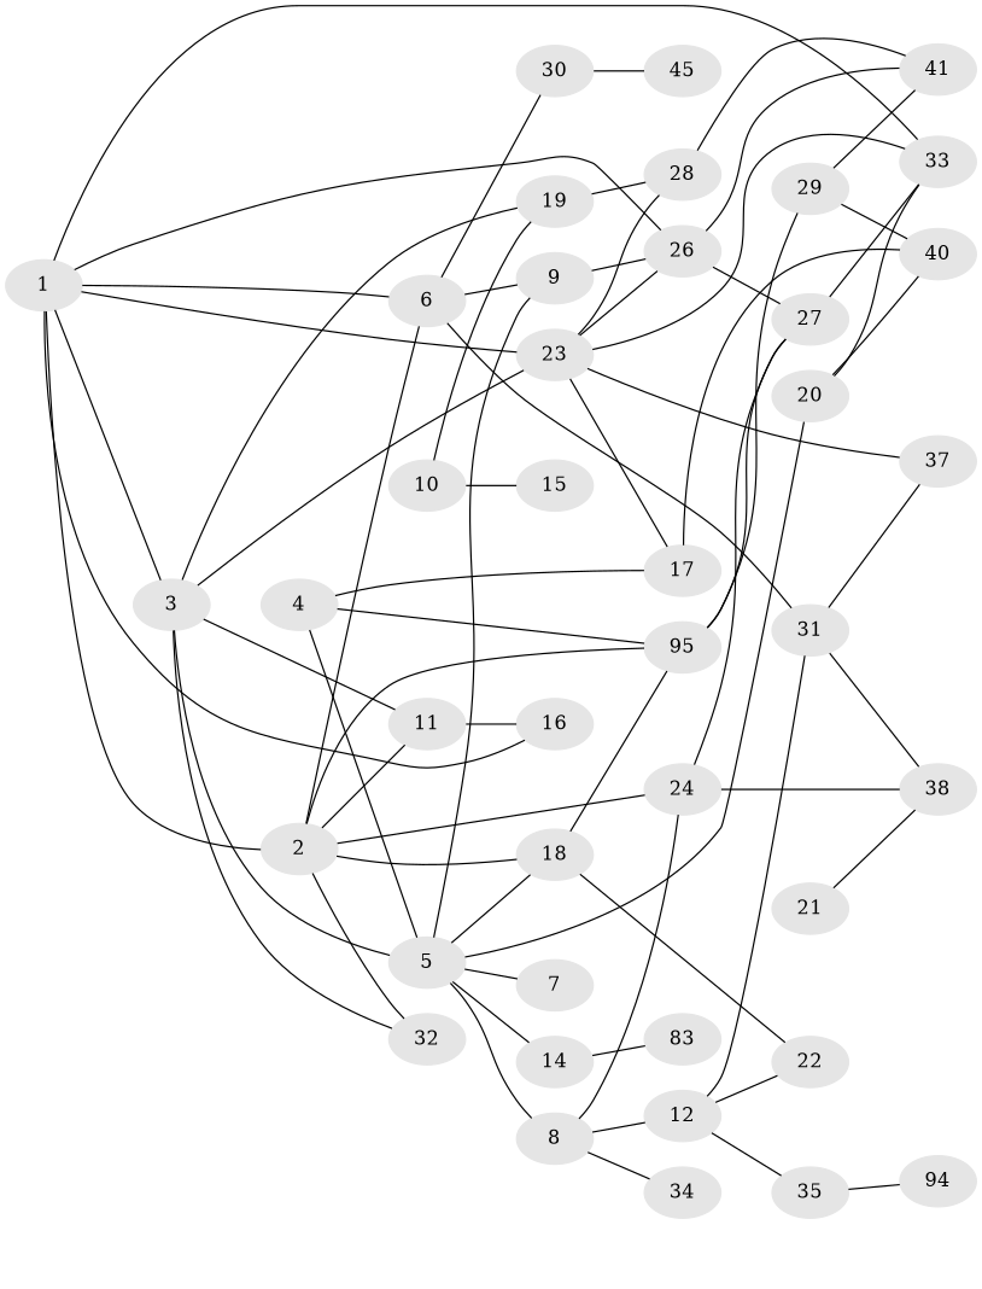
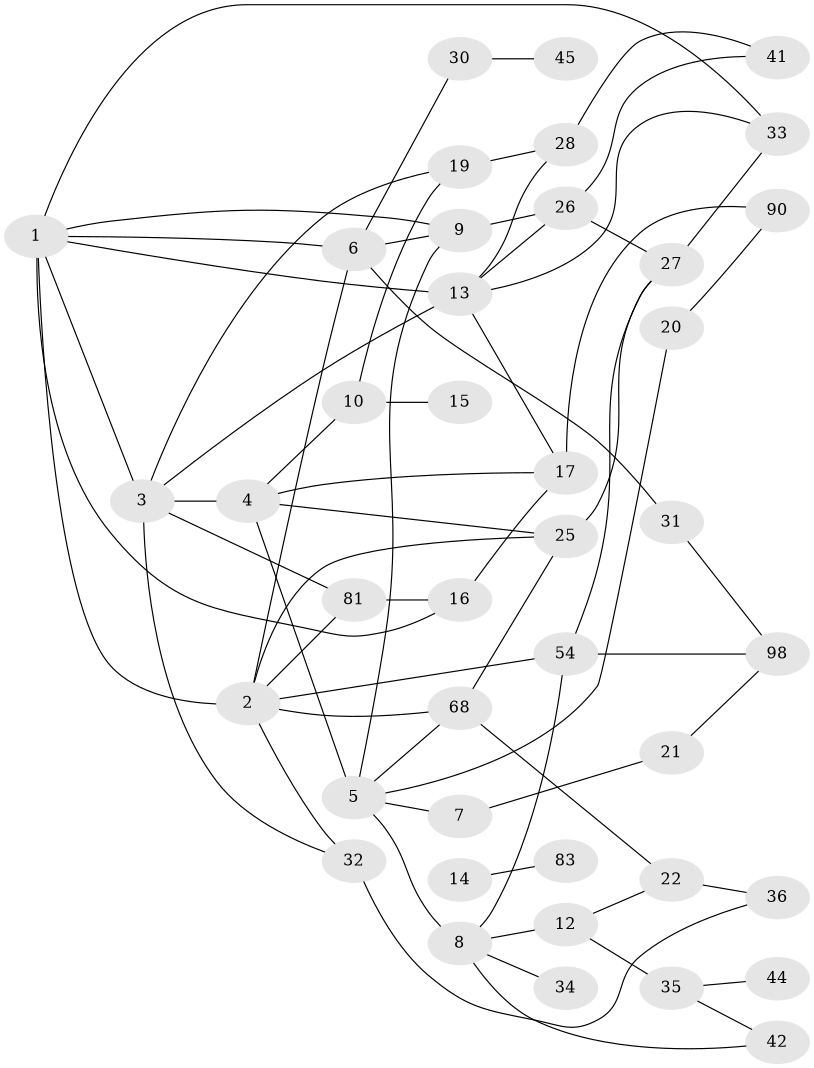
  graph {
    rankdir=LR
    node [color=gray90 style=filled]
    edge [weight=1.0]
    1
    2
    3
    6
-   13 [label=23]
+   13
    16
    26
    33
-   11
-   18
-   24
-   25 [label=95]
+   11 [label=81]
+   18 [label=68]
+   24 [label=54]
+   25
    32
    4
    19
    9
    30
    31
    17
    28
-   37
    27
    41
    22
-   38
-   29
+   38 [label=98]
+   36
    10
    5
    15
    7
    8
    14
    20
-   40
+   40 [label=90]
    21
    12
    34
+   42
    n40 [label=83]
    45
    35
-   44 [label=94]
+   44
    1 -- 2
    1 -- 3
    1 -- 6
    1 -- 13
    1 -- 16
-   1 -- 26
+   1 -- 9
    1 -- 33
    2 -- 6
    2 -- 11
    2 -- 18
    2 -- 24
    2 -- 25
    2 -- 32
    3 -- 13
    3 -- 11
    3 -- 32
-   3 -- 5 [weight=2.0]
+   3 -- 4 [weight=2.0]
    3 -- 19
    6 -- 9
    6 -- 30
    6 -- 31
    13 -- 26
    13 -- 33
    13 -- 17
    13 -- 28
-   13 -- 37 [weight=2.0]
+   16 -- 17
    26 -- 27
    26 -- 41
    11 -- 16
    18 -- 25
    18 -- 22
    24 -- 27
    24 -- 38
    25 -- 27
-   25 -- 29
+   32 -- 36
    4 -- 25
    4 -- 17
+   4 -- 10
    4 -- 5
    19 -- 28
    9 -- 26 [weight=2.0]
    30 -- 45
-   31 -- 37
    31 -- 38
    17 -- 40
    28 -- 41
    27 -- 33
-   29 -- 41
-   29 -- 40
+   22 -- 36
    10 -- 19
    10 -- 15
    5 -- 18
    5 -- 9
    5 -- 7
    5 -- 8
-   5 -- 14
    5 -- 20
+   7 -- 21
    8 -- 24
    8 -- 12
    8 -- 34
+   8 -- 42
    14 -- n40
-   20 -- 33
    20 -- 40
    21 -- 38
-   12 -- 31
    12 -- 22
    12 -- 35
+   35 -- 42
    35 -- 44
  }
